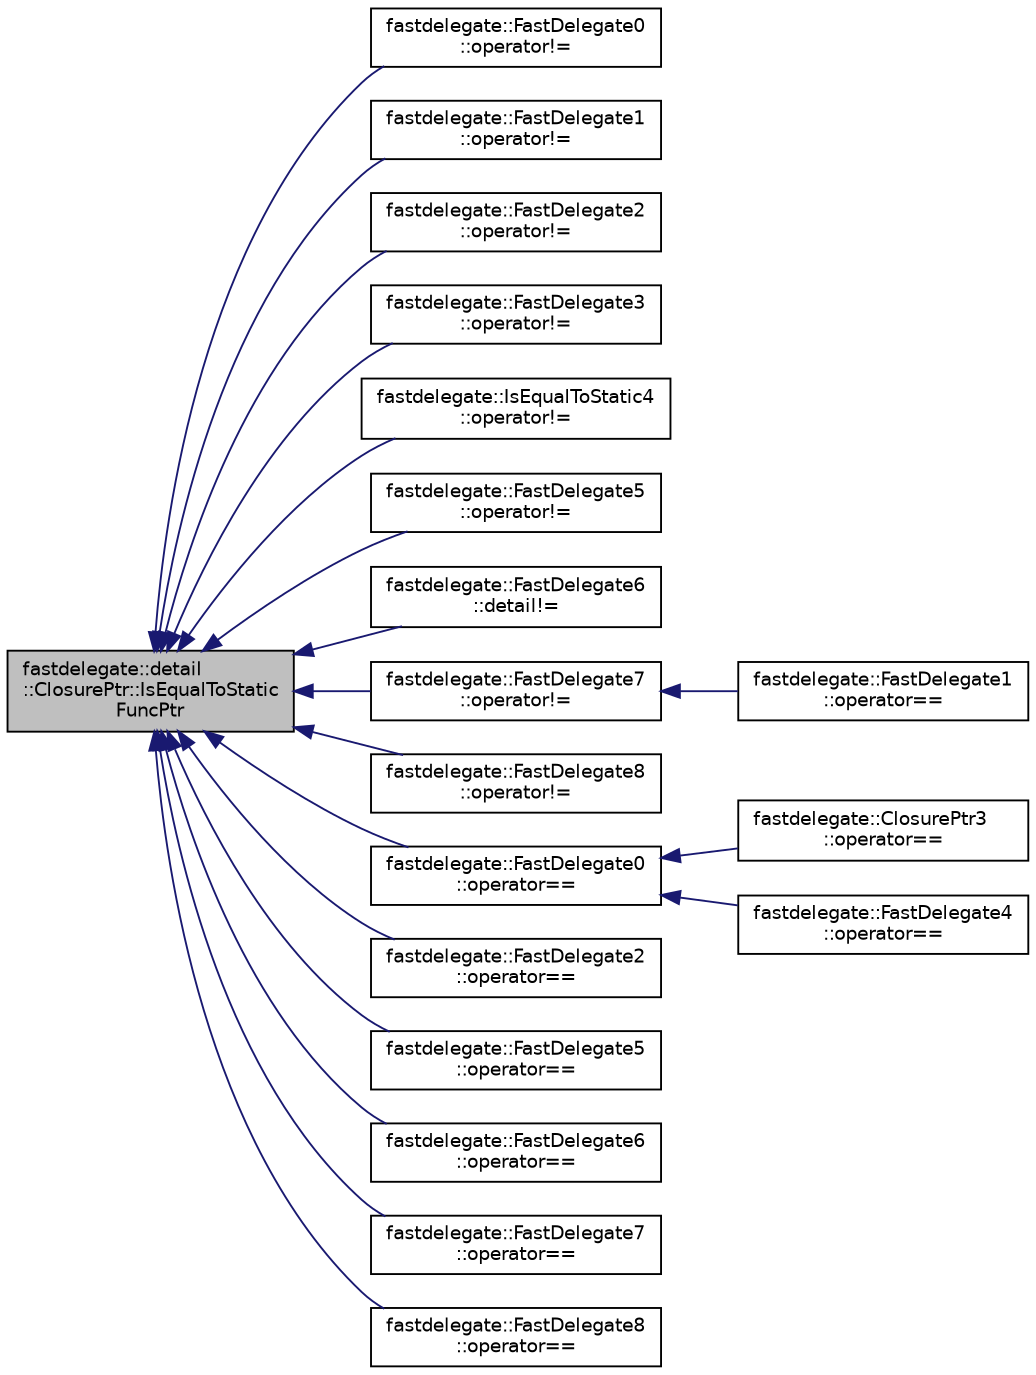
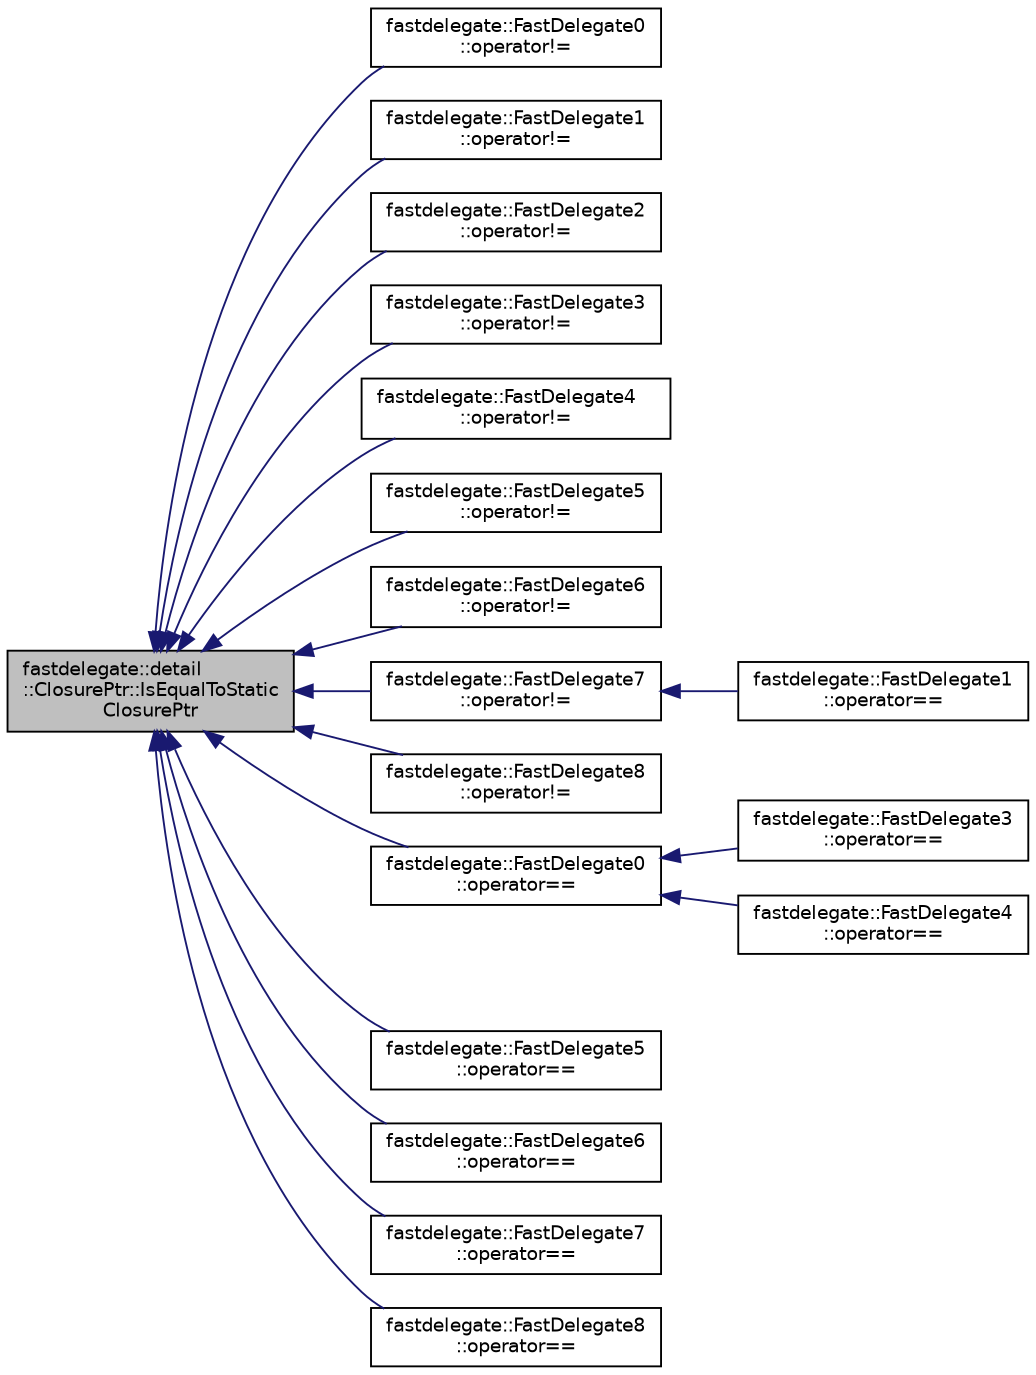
  digraph {
    rankdir=LR
    node [color=black fillcolor=white fontname=Helvetica fontsize=10 shape=record style=filled]
    edge [color=midnightblue dir=back fontname=Helvetica fontsize=10 labelfontname=Helvetica labelfontsize=10 style=solid]
-   n1 [fillcolor=grey75 fontcolor=black height=0.2 label="fastdelegate::detail\l::ClosurePtr::IsEqualToStatic\lFuncPtr" width=0.4]
+   n1 [fillcolor=grey75 fontcolor=black height=0.2 label="fastdelegate::detail\l::ClosurePtr::IsEqualToStatic\lClosurePtr" width=0.4]
    n2 [height=0.2 label="fastdelegate::FastDelegate0\l::operator!=" width=0.4]
    n3 [height=0.2 label="fastdelegate::FastDelegate1\l::operator!=" width=0.4]
    n4 [height=0.2 label="fastdelegate::FastDelegate2\l::operator!=" width=0.4]
    n5 [height=0.2 label="fastdelegate::FastDelegate3\l::operator!=" width=0.4]
-   n6 [height=0.2 label="fastdelegate::IsEqualToStatic4\l::operator!=" width=0.4]
+   n6 [height=0.2 label="fastdelegate::FastDelegate4\l::operator!=" width=0.4]
    n7 [height=0.2 label="fastdelegate::FastDelegate5\l::operator!=" width=0.4]
-   n8 [height=0.2 label="fastdelegate::FastDelegate6\l::detail!=" width=0.4]
+   n8 [height=0.2 label="fastdelegate::FastDelegate6\l::operator!=" width=0.4]
    n9 [height=0.2 label="fastdelegate::FastDelegate7\l::operator!=" width=0.4]
    n10 [height=0.2 label="fastdelegate::FastDelegate8\l::operator!=" width=0.4]
    n11 [height=0.2 label="fastdelegate::FastDelegate0\l::operator==" width=0.4]
-   n12 [height=0.2 label="fastdelegate::FastDelegate2\l::operator==" width=0.4]
    n13 [height=0.2 label="fastdelegate::FastDelegate5\l::operator==" width=0.4]
    n14 [height=0.2 label="fastdelegate::FastDelegate6\l::operator==" width=0.4]
    n15 [height=0.2 label="fastdelegate::FastDelegate7\l::operator==" width=0.4]
    n16 [height=0.2 label="fastdelegate::FastDelegate8\l::operator==" width=0.4]
    n17 [height=0.2 label="fastdelegate::FastDelegate1\l::operator==" width=0.4]
-   n18 [height=0.2 label="fastdelegate::ClosurePtr3\l::operator==" width=0.4]
+   n18 [height=0.2 label="fastdelegate::FastDelegate3\l::operator==" width=0.4]
    n19 [height=0.2 label="fastdelegate::FastDelegate4\l::operator==" width=0.4]
    n1 -> n2
    n1 -> n3
    n1 -> n4
    n1 -> n5
    n1 -> n6
    n1 -> n7
    n1 -> n8
    n1 -> n9
    n1 -> n10
    n1 -> n11
-   n1 -> n12
    n1 -> n13
    n1 -> n14
    n1 -> n15
    n1 -> n16
    n9 -> n17
    n11 -> n18
    n11 -> n19
  }
